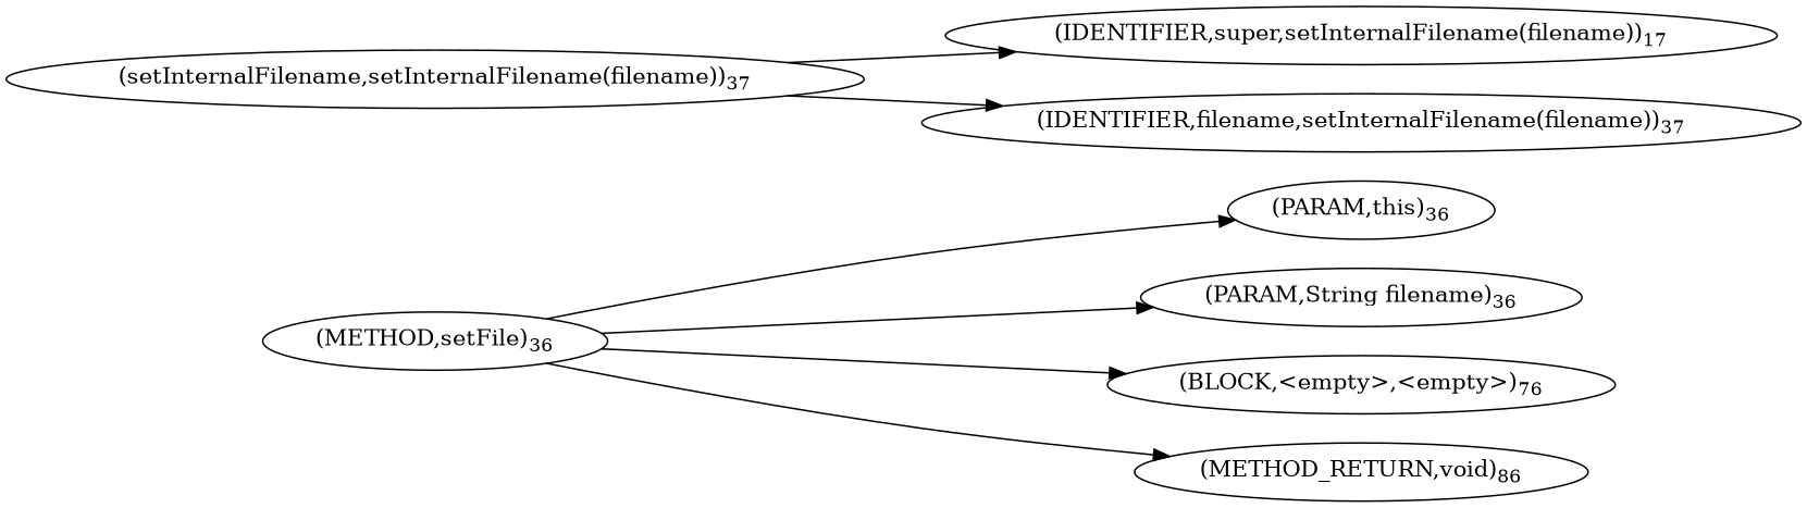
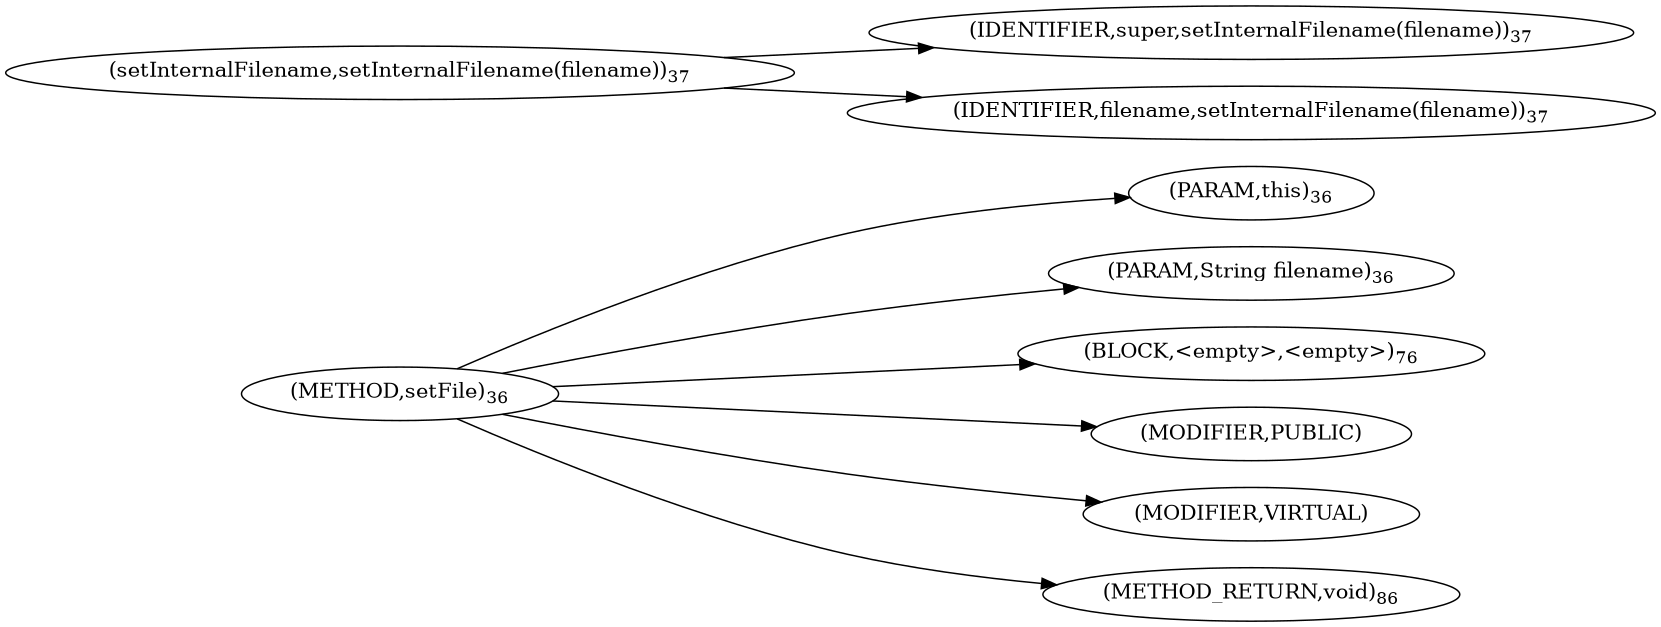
  digraph {
    rankdir=LR
    n1 [label=<(METHOD,setFile)<SUB>36</SUB>>]
    n2 [label=<(PARAM,this)<SUB>36</SUB>>]
    n3 [label=<(PARAM,String filename)<SUB>36</SUB>>]
    n4 [label=<(BLOCK,&lt;empty&gt;,&lt;empty&gt;)<SUB>76</SUB>>]
+   n5 [label=<(MODIFIER,PUBLIC)>]
+   n6 [label=<(MODIFIER,VIRTUAL)>]
    n7 [label=<(METHOD_RETURN,void)<SUB>86</SUB>>]
    n8 [label=<(setInternalFilename,setInternalFilename(filename))<SUB>37</SUB>>]
-   n9 [label=<(IDENTIFIER,super,setInternalFilename(filename))<SUB>17</SUB>>]
+   n9 [label=<(IDENTIFIER,super,setInternalFilename(filename))<SUB>37</SUB>>]
    n10 [label=<(IDENTIFIER,filename,setInternalFilename(filename))<SUB>37</SUB>>]
    n1 -> n2
    n1 -> n3
    n1 -> n4
+   n1 -> n5
+   n1 -> n6
    n1 -> n7
    n8 -> n9
    n8 -> n10
  }
